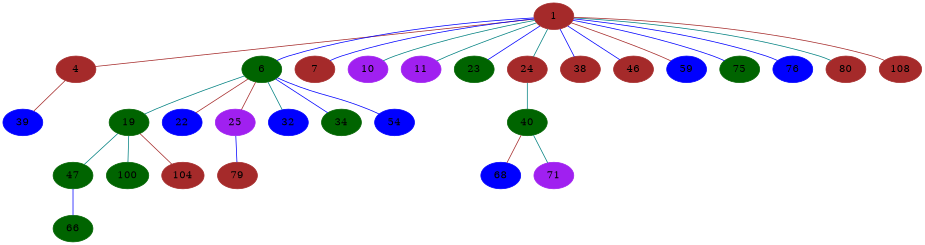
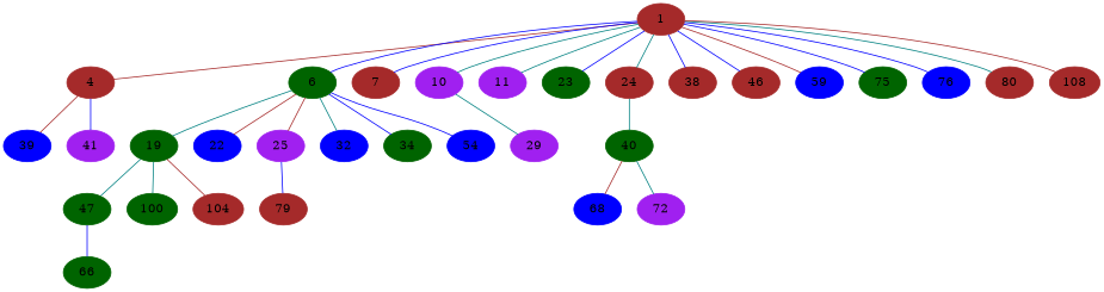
  graph {
    node [color=brown style=filled]
    edge [color=blue]
    1 [super="+2+3+53+113+65+16"]
    4 [super="+63+28"]
    6 [color=darkgreen super="+11+44+8"]
    7 [super="+62"]
    10 [color=purple super="+26+17+20"]
    n6 [color=purple label=11 super="+84+31"]
    23 [color=darkgreen]
    24 [super="+35+71"]
    38 [super="+101"]
    46 [super="+103+55"]
    59 [color=blue]
    75 [color=darkgreen super="+109"]
    76 [color=blue]
    80
    108
    39 [color=blue]
+   41 [color=purple]
    19 [color=darkgreen super="+30+27"]
    22 [color=blue]
    25 [color=purple super="+45"]
    32 [color=blue]
    34 [color=darkgreen]
    54 [color=blue super="+97+99+83"]
+   29 [color=purple super="+91"]
    40 [color=darkgreen super="+49+52"]
    47 [color=darkgreen super="+102+61"]
    100 [color=darkgreen]
    104
    79 [super="+87"]
    66 [color=darkgreen]
    68 [color=blue]
-   72 [color=purple label=71]
+   72 [color=purple]
    1 -- 4 [color=brown]
    1 -- 6
    1 -- 7
    1 -- 10 [color=teal]
    1 -- n6 [color=teal]
    1 -- 23
    1 -- 24 [color=teal]
    1 -- 38
    1 -- 46
    1 -- 59 [color=brown]
    1 -- 75
    1 -- 76
    1 -- 80 [color=teal]
    1 -- 108 [color=brown]
    4 -- 39 [color=brown]
+   4 -- 41
    6 -- 19 [color=teal]
    6 -- 22 [color=brown]
    6 -- 25 [color=brown]
    6 -- 32 [color=teal]
    6 -- 34
    6 -- 54
+   10 -- 29 [color=teal]
    24 -- 40 [color=teal]
    19 -- 47 [color=teal]
    19 -- 100 [color=teal]
    19 -- 104 [color=brown]
    25 -- 79
    40 -- 68 [color=brown]
    40 -- 72 [color=teal]
    47 -- 66
  }
